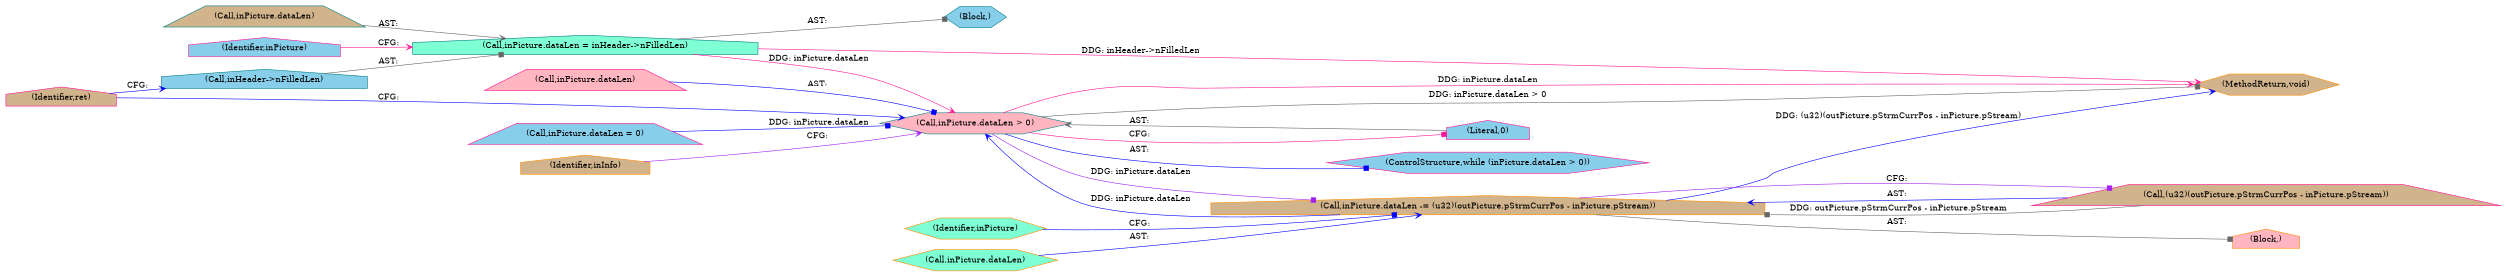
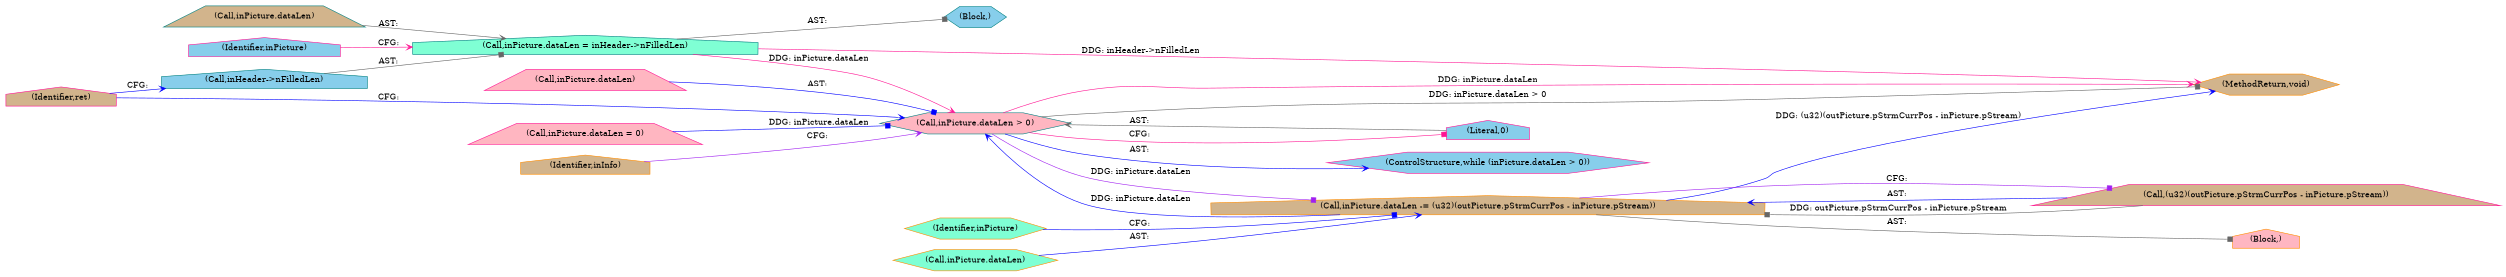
  digraph {
    rankdir=LR
    node [color=deeppink fillcolor=tan shape=house style=filled]
    edge [arrowhead=vee color=blue]
    n1 [color=teal fillcolor=aquamarine label="(Call,inPicture.dataLen = inHeader->nFilledLen)"]
    n2 [color=teal fillcolor=lightpink label="(Call,inPicture.dataLen > 0)" shape=hexagon]
    n3 [color=darkorange label="(MethodReturn,void)" shape=hexagon]
    n4 [color=teal fillcolor=skyblue label="(Block,)" shape=hexagon]
    n5 [color=darkorange label="(Call,inPicture.dataLen -= (u32)(outPicture.pStrmCurrPos - inPicture.pStream))"]
    n6 [fillcolor=skyblue label="(ControlStructure,while (inPicture.dataLen > 0))" shape=hexagon]
    n7 [fillcolor=skyblue label="(Literal,0)"]
    n8 [color=teal fillcolor=skyblue label="(Call,inHeader->nFilledLen)"]
    n9 [color=darkorange fillcolor=lightpink label="(Block,)"]
    n10 [label="(Call,(u32)(outPicture.pStrmCurrPos - inPicture.pStream))" shape=trapezium]
    n11 [fillcolor=lightpink label="(Call,inPicture.dataLen)" shape=trapezium]
    n12 [color=teal label="(Call,inPicture.dataLen)" shape=trapezium]
    n13 [fillcolor=skyblue label="(Identifier,inPicture)"]
    n14 [label="(Identifier,ret)"]
-   n15 [fillcolor=skyblue label="(Call,inPicture.dataLen = 0)" shape=trapezium]
+   n15 [fillcolor=lightpink label="(Call,inPicture.dataLen = 0)" shape=trapezium]
    n16 [color=darkorange fillcolor=aquamarine label="(Identifier,inPicture)" shape=hexagon]
    n17 [color=darkorange fillcolor=aquamarine label="(Call,inPicture.dataLen)" shape=hexagon]
    n18 [color=darkorange label="(Identifier,inInfo)"]
    n1 -> n2 [color=deeppink label="DDG: inPicture.dataLen"]
    n1 -> n3 [color=deeppink label="DDG: inHeader->nFilledLen"]
    n1 -> n4 [arrowhead=box color=gray40 label="AST: "]
    n2 -> n3 [color=deeppink label="DDG: inPicture.dataLen"]
    n2 -> n3 [arrowhead=box color=gray40 label="DDG: inPicture.dataLen > 0"]
    n2 -> n5 [arrowhead=box color=purple label="DDG: inPicture.dataLen"]
-   n2 -> n6 [arrowhead=box label="AST: "]
+   n2 -> n6 [label="AST: "]
    n2 -> n7 [arrowhead=box color=deeppink label="CFG: "]
    n5 -> n2 [label="DDG: inPicture.dataLen"]
    n5 -> n3 [label="DDG: (u32)(outPicture.pStrmCurrPos - inPicture.pStream)"]
    n5 -> n9 [arrowhead=box color=gray40 label="AST: "]
    n5 -> n10 [arrowhead=box color=purple label="CFG: "]
    n7 -> n2 [color=gray40 label="AST: "]
    n8 -> n1 [arrowhead=box color=gray40 label="AST: "]
    n10 -> n5 [label="AST: "]
    n10 -> n5 [arrowhead=box color=gray40 label="DDG: outPicture.pStrmCurrPos - inPicture.pStream"]
    n11 -> n2 [arrowhead=box label="AST: "]
    n12 -> n1 [color=gray40 label="AST: "]
    n13 -> n1 [color=deeppink label="CFG: "]
    n14 -> n2 [label="CFG: "]
    n14 -> n8 [label="CFG: "]
    n15 -> n2 [arrowhead=box label="DDG: inPicture.dataLen"]
    n16 -> n5 [arrowhead=box label="CFG: "]
    n17 -> n5 [label="AST: "]
    n18 -> n2 [color=purple label="CFG: "]
  }
